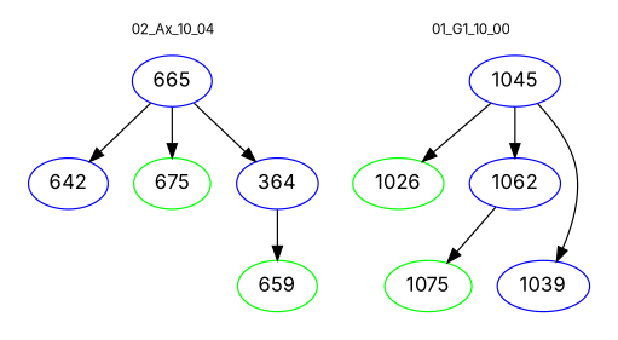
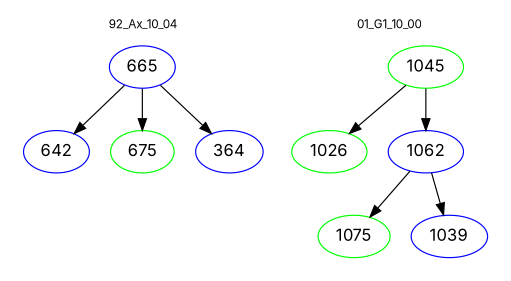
  digraph {
    fontname=Inter
    node [color=blue fontname=Inter]
    edge [color=black fontname=Inter]
    n1 [label=665]
    n2 [label=642]
    n3 [color=green label=675]
    n4 [label=364]
-   n5 [color=green label=659]
-   n6 [label=1045]
+   n6 [color=green label=1045]
    n7 [color=green label=1026]
    n8 [label=1062]
    n9 [label=1039]
    n10 [color=green label=1075]
    subgraph cluster_1 {
      color=white
      fontsize=10
-     label="02_Ax_10_04"
+     label="92_Ax_10_04"
      n1
      n2
      n3
      n4
-     n5
    }
    subgraph cluster_2 {
      color=white
      fontsize=10
      label="01_G1_10_00"
      n6
      n7
      n8
      n9
      n10
    }
    n1 -> n2
    n1 -> n3
    n1 -> n4
-   n4 -> n5
    n6 -> n7
    n6 -> n8
-   n6 -> n9
+   n8 -> n9
    n8 -> n10
  }
